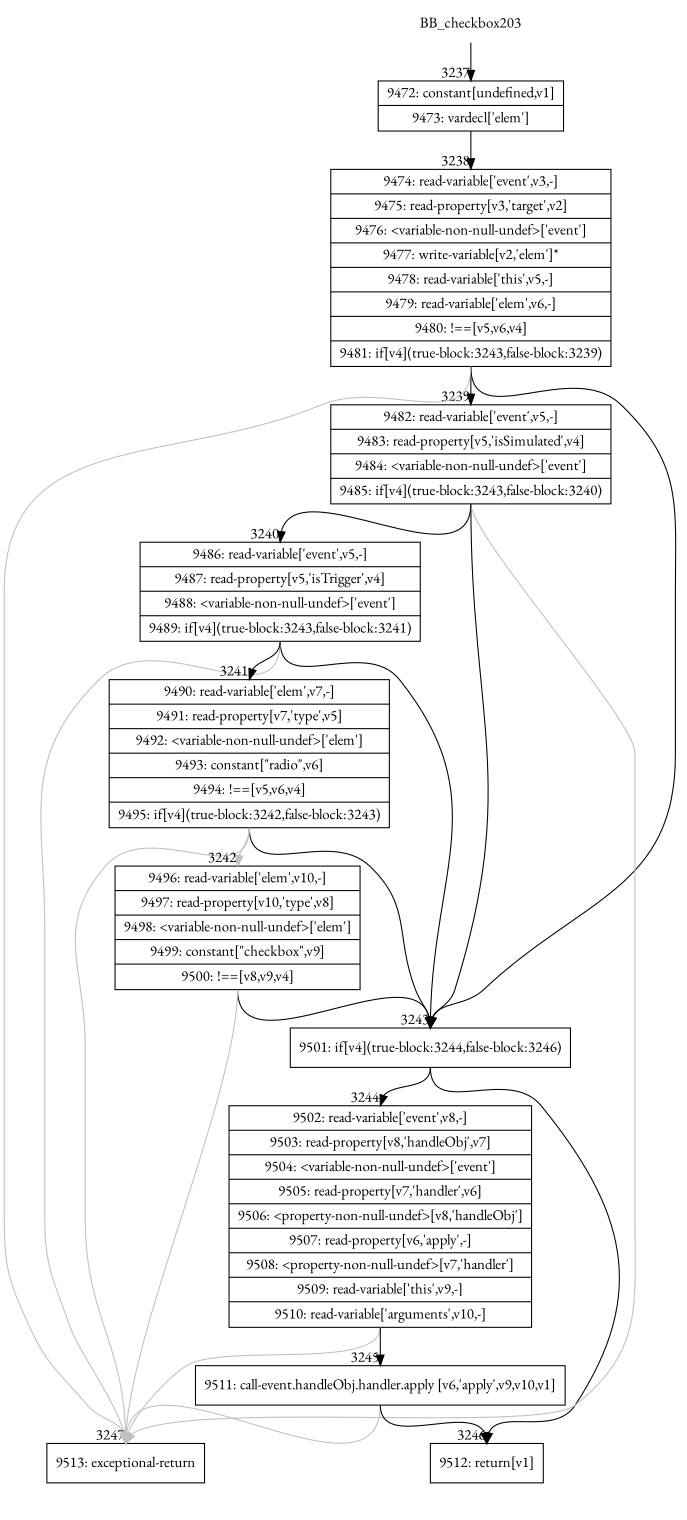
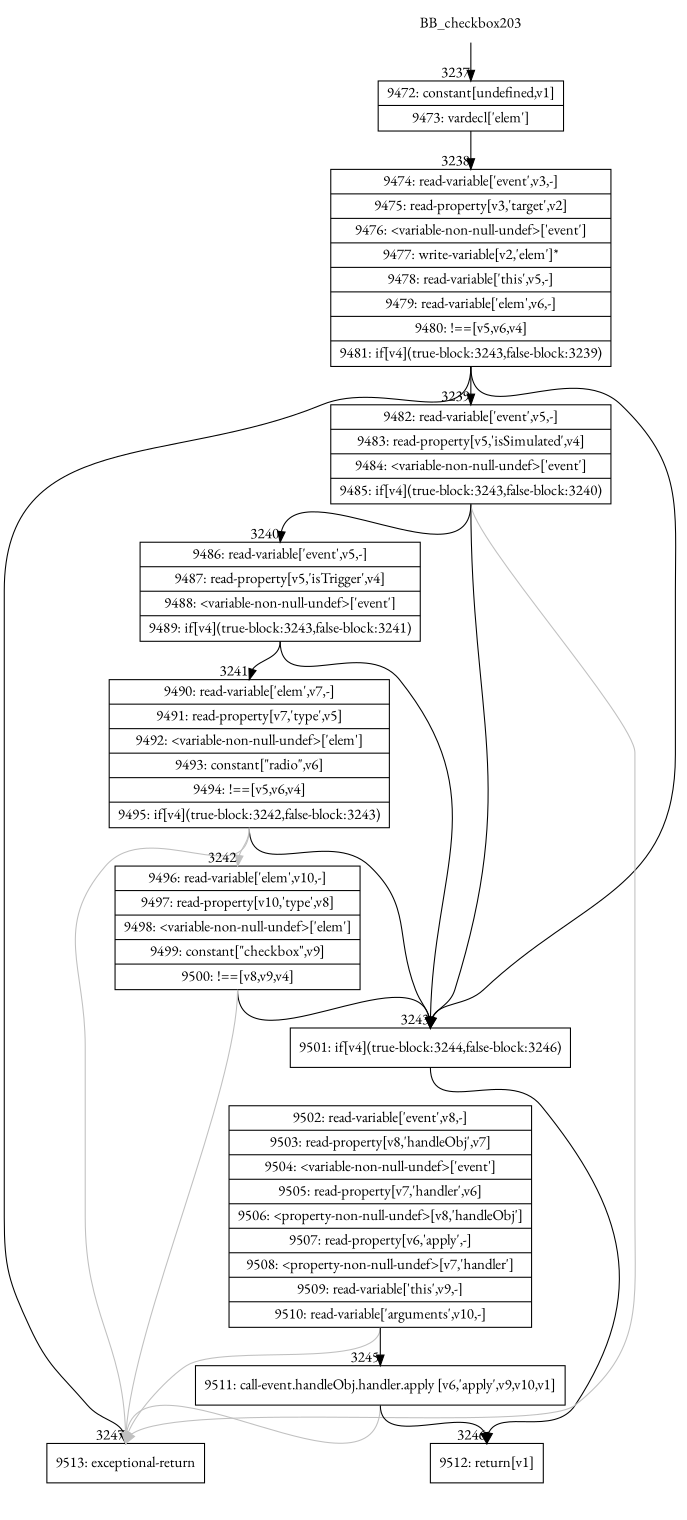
  digraph {
    fontname="EB Garamond"
    rankdir=TD
    node [fontname="EB Garamond" shape=record]
    edge [fontname="EB Garamond" headport=n tailport=s]
    n1 [label=BB_checkbox203 shape=none]
    n2 [label="{9472: constant[undefined,v1]|9473: vardecl['elem']}"]
    n3 [label="{9474: read-variable['event',v3,-]|9475: read-property[v3,'target',v2]|9476: \<variable-non-null-undef\>['event']|9477: write-variable[v2,'elem']*|9478: read-variable['this',v5,-]|9479: read-variable['elem',v6,-]|9480: !==[v5,v6,v4]|9481: if[v4](true-block:3243,false-block:3239)}"]
    n4 [label="{9501: if[v4](true-block:3244,false-block:3246)}"]
    n5 [label="{9482: read-variable['event',v5,-]|9483: read-property[v5,'isSimulated',v4]|9484: \<variable-non-null-undef\>['event']|9485: if[v4](true-block:3243,false-block:3240)}"]
    n6 [label="{9513: exceptional-return}"]
    n7 [label="{9502: read-variable['event',v8,-]|9503: read-property[v8,'handleObj',v7]|9504: \<variable-non-null-undef\>['event']|9505: read-property[v7,'handler',v6]|9506: \<property-non-null-undef\>[v8,'handleObj']|9507: read-property[v6,'apply',-]|9508: \<property-non-null-undef\>[v7,'handler']|9509: read-variable['this',v9,-]|9510: read-variable['arguments',v10,-]}"]
    n8 [label="{9512: return[v1]}"]
    n9 [label="{9486: read-variable['event',v5,-]|9487: read-property[v5,'isTrigger',v4]|9488: \<variable-non-null-undef\>['event']|9489: if[v4](true-block:3243,false-block:3241)}"]
    n10 [label="{9511: call-event.handleObj.handler.apply [v6,'apply',v9,v10,v1]}"]
    n11 [label="{9490: read-variable['elem',v7,-]|9491: read-property[v7,'type',v5]|9492: \<variable-non-null-undef\>['elem']|9493: constant[\"radio\",v6]|9494: !==[v5,v6,v4]|9495: if[v4](true-block:3242,false-block:3243)}"]
    n12 [label="{9496: read-variable['elem',v10,-]|9497: read-property[v10,'type',v8]|9498: \<variable-non-null-undef\>['elem']|9499: constant[\"checkbox\",v9]|9500: !==[v8,v9,v4]}"]
    n1 -> n2 [headlabel="    3237"]
    n2 -> n3 [headlabel="      3238"]
    n3 -> n4 [headlabel="      3243"]
    n3 -> n5 [headlabel="      3239"]
-   n3 -> n6 [color=gray headlabel="      3247"]
-   n4 -> n7 [headlabel="      3244"]
+   n3 -> n6 [color=black headlabel="      3247"]
    n4 -> n8 [headlabel="      3246"]
    n5 -> n4
    n5 -> n6 [color=gray]
    n5 -> n9 [headlabel="      3240"]
    n7 -> n6 [color=gray]
    n7 -> n10 [headlabel="      3245"]
    n9 -> n4
-   n9 -> n6 [color=gray]
    n9 -> n11 [headlabel="      3241"]
    n10 -> n6 [color=gray]
    n10 -> n8
    n11 -> n4
    n11 -> n6 [color=gray]
    n11 -> n12 [color=gray headlabel="      3242"]
    n12 -> n4
    n12 -> n6 [color=gray]
  }
